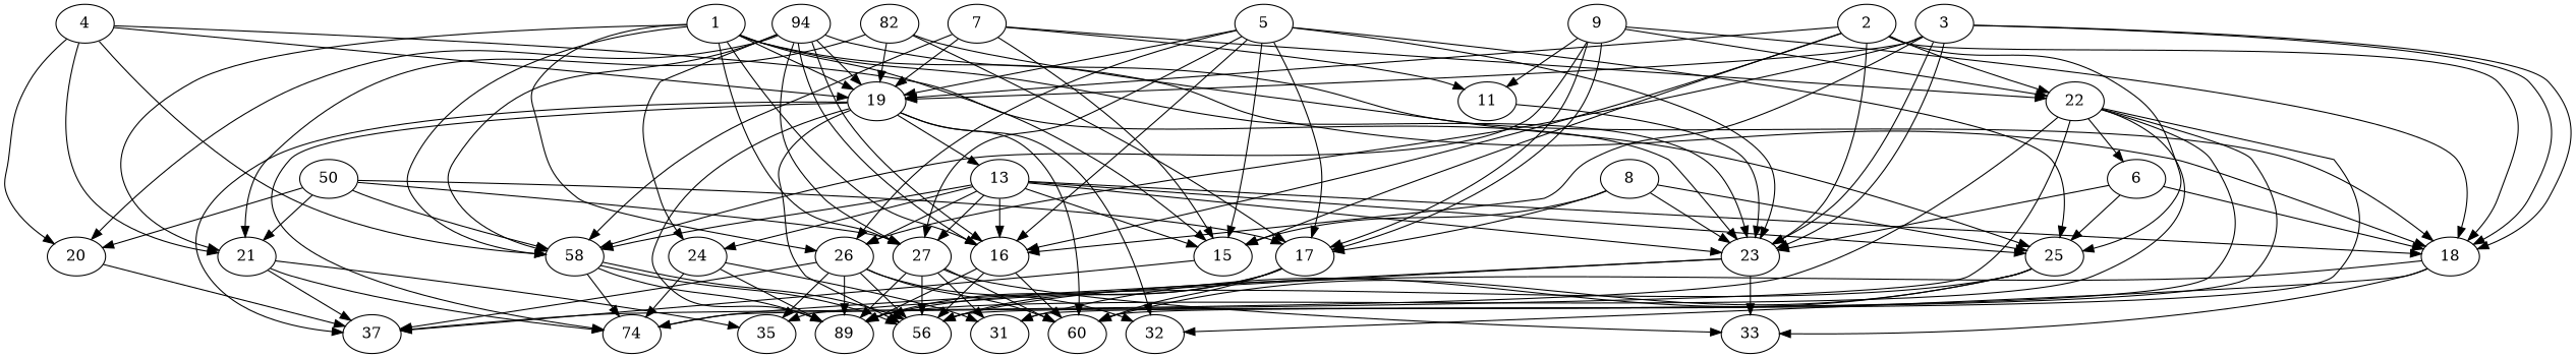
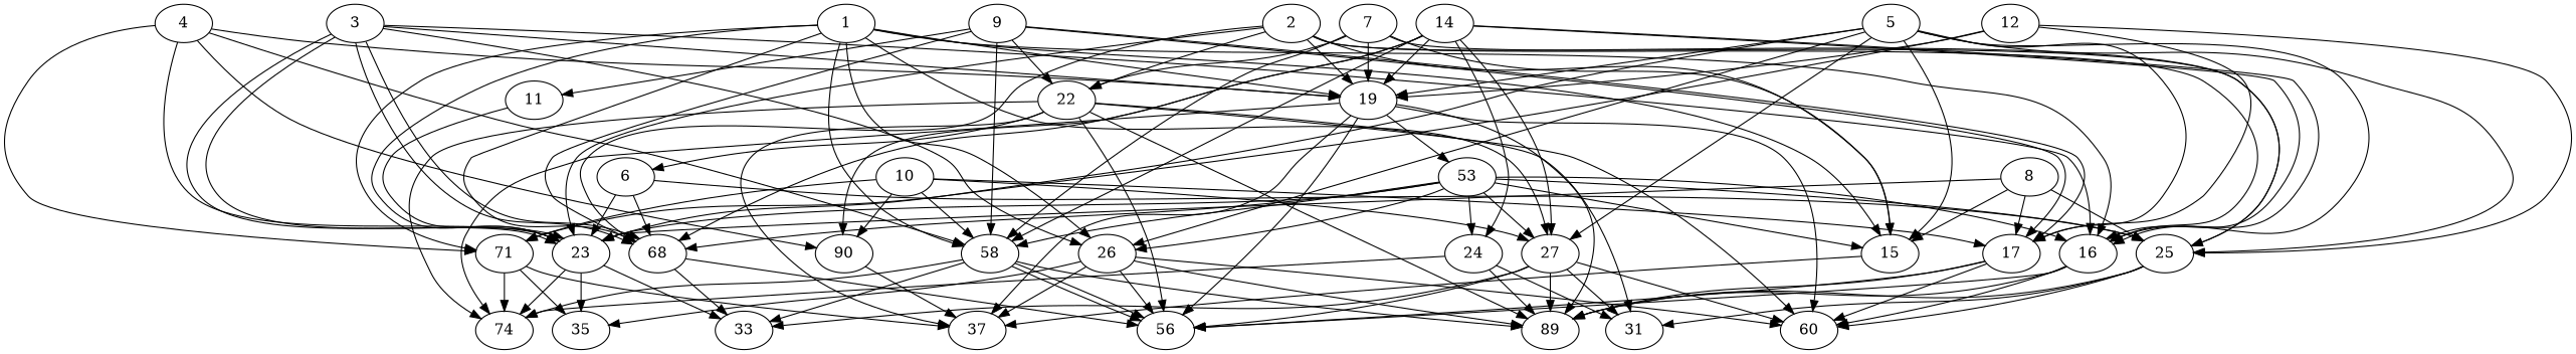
  digraph {
    node [alpha=0.18]
    1 [alpha=0.15 expect_size=78220827401373351936]
    15 [alpha=0.06 expect_size=545752063110969152]
    16 [alpha=0.20 expect_size=189243924581950947328]
-   18 [alpha=0.05 expect_size=9368126424791930]
+   18 [alpha=0.05 expect_size=9368126424791930 label=68]
    19 [alpha=0.19 expect_size=2307843605432448]
-   21 [expect_size=11398264783695249408]
+   21 [expect_size=11398264783695249408 label=71]
    23 [alpha=0.12 expect_size=31456292750227406848]
    26 [alpha=0.03 expect_size=14383710462641460]
    27 [alpha=0.17 expect_size=3634099970508776]
    n10 [alpha=0.07 expect_size=61438071777787904000 label=58]
    37 [alpha=0.11 expect_size=14684376419647378]
    n12 [alpha=0.20 expect_size=42239848613937152000 label=89]
    n13 [alpha=0.04 expect_size=1479496408179408896 label=60]
    n14 [alpha=0.02 expect_size=1565834193788981504 label=56]
-   32 [alpha=0.15 expect_size=44374501525492334592]
    33 [alpha=0.09 expect_size=95555898815533584]
    n17 [alpha=0.03 expect_size=21495341923117900 label=74]
-   13 [expect_size=8872988310623790]
+   13 [expect_size=8872988310623790 label=53]
    35 [alpha=0.19 expect_size=947331599597775618048]
    31 [alpha=0.04 expect_size=861581794770633]
    2 [alpha=0.01 expect_size=25352080644821828]
    22 [alpha=0.11 expect_size=1180322162777337626624]
    25 [alpha=0.17 expect_size=167855533577124224]
    6 [alpha=0.12 expect_size=464674217393127424000]
    3 [alpha=0.08 expect_size=129757758529774944]
    4 [alpha=0.12 expect_size=1426281373170776576]
-   20 [alpha=0.13 expect_size=99843953094761119744]
+   20 [alpha=0.13 expect_size=99843953094761119744 label=90]
    5 [alpha=0.13 expect_size=13747009841517864]
    17 [alpha=0.08 expect_size=594203779523420356608]
    7 [expect_size=402760248280185152]
    8 [alpha=0.16 expect_size=333353357912719424]
    9 [alpha=0.10 expect_size=13855598707540496]
    11 [alpha=0.14 expect_size=1901433858923308253184]
-   10 [alpha=0.02 expect_size=1570219778602825216 label=50]
-   12 [alpha=0.04 expect_size=932969241638776576 label=82]
+   10 [alpha=0.02 expect_size=1570219778602825216]
+   12 [alpha=0.04 expect_size=932969241638776576]
    24 [alpha=0.14 expect_size=1651729976490681]
-   14 [alpha=0.02 expect_size=1657196023560636928 label=94]
+   14 [alpha=0.02 expect_size=1657196023560636928]
    1 -> 15
    1 -> 16
    1 -> 18
    1 -> 19
    1 -> 21
    1 -> 23
    1 -> 26
    1 -> 27
    1 -> n10
    15 -> 37
    16 -> n12
    16 -> n13
    16 -> n14
    18 -> n14
-   18 -> 32
    18 -> 33
    19 -> 37
    19 -> n12
    19 -> n13
    19 -> n14
-   19 -> 32
    19 -> n17
    19 -> 13
    21 -> 37
    21 -> n17
    21 -> 35
    23 -> 33
    23 -> n17
    23 -> 35
    26 -> 37
    26 -> n12
    26 -> n13
    26 -> n14
-   26 -> 32
    26 -> 35
    27 -> n12
    27 -> n13
    27 -> n14
    27 -> 33
    27 -> 31
    n10 -> n12
    n10 -> n14
    n10 -> n14
+   n10 -> 33
    n10 -> n17
    13 -> 15
    13 -> 16
    13 -> 18
    13 -> 23
    13 -> 26
    13 -> 27
    13 -> n10
    13 -> 25
    13 -> 24
    2 -> 15
    2 -> 16
    2 -> 18
    2 -> 19
    2 -> 23
    2 -> 22
    2 -> 25
    22 -> 37
    22 -> n12
    22 -> n13
    22 -> n14
    22 -> n17
    22 -> 31
    22 -> 6
    25 -> n12
    25 -> n13
    25 -> 31
    6 -> 18
    6 -> 23
    6 -> 25
    3 -> 16
    3 -> 18
    3 -> 18
    3 -> 19
    3 -> 23
    3 -> 23
    3 -> 26
    4 -> 19
    4 -> 21
    4 -> 23
    4 -> n10
    4 -> 20
    20 -> 37
    5 -> 15
    5 -> 16
    5 -> 19
    5 -> 23
    5 -> 26
    5 -> 27
    5 -> 25
    5 -> 17
    17 -> n12
    17 -> n13
    17 -> n14
    7 -> 15
    7 -> 19
    7 -> n10
    7 -> 22
-   7 -> 11
+   7 -> 25
    8 -> 15
    8 -> 23
    8 -> 25
    8 -> 17
    9 -> 18
    9 -> n10
    9 -> 22
    9 -> 17
    9 -> 17
    9 -> 11
    11 -> 23
    10 -> 21
    10 -> 27
    10 -> n10
    10 -> 20
    10 -> 17
    12 -> 19
    12 -> 21
    12 -> 25
    12 -> 17
    24 -> n12
    24 -> n17
    24 -> 31
    14 -> 16
    14 -> 16
    14 -> 18
    14 -> 19
    14 -> 27
    14 -> n10
    14 -> 20
    14 -> 24
  }
